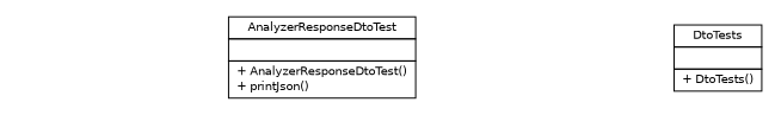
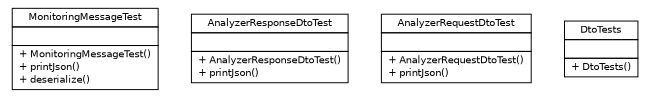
  digraph {
    nodesep=0.25
    ranksep=0.5
    node [fontcolor=black fontname=Helvetica fontsize=10.0 shape=plaintext]
+   n1 [label=<<table title="net.sereneproject.collector.dto.MonitoringMessageTest" border="0" cellborder="1" cellspacing="0" cellpadding="2" port="p" href="./MonitoringMessageTest.html"> 		<tr><td><table border="0" cellspacing="0" cellpadding="1"> <tr><td align="center" balign="center"> MonitoringMessageTest </td></tr> 		</table></td></tr> 		<tr><td><table border="0" cellspacing="0" cellpadding="1"> <tr><td align="left" balign="left">  </td></tr> 		</table></td></tr> 		<tr><td><table border="0" cellspacing="0" cellpadding="1"> <tr><td align="left" balign="left"> + MonitoringMessageTest() </td></tr> <tr><td align="left" balign="left"> + printJson() </td></tr> <tr><td align="left" balign="left"> + deserialize() </td></tr> 		</table></td></tr> 		</table>>]
    n2 [label=<<table title="net.sereneproject.collector.dto.AnalyzerResponseDtoTest" border="0" cellborder="1" cellspacing="0" cellpadding="2" port="p" href="./AnalyzerResponseDtoTest.html"> 		<tr><td><table border="0" cellspacing="0" cellpadding="1"> <tr><td align="center" balign="center"> AnalyzerResponseDtoTest </td></tr> 		</table></td></tr> 		<tr><td><table border="0" cellspacing="0" cellpadding="1"> <tr><td align="left" balign="left">  </td></tr> 		</table></td></tr> 		<tr><td><table border="0" cellspacing="0" cellpadding="1"> <tr><td align="left" balign="left"> + AnalyzerResponseDtoTest() </td></tr> <tr><td align="left" balign="left"> + printJson() </td></tr> 		</table></td></tr> 		</table>>]
+   n3 [label=<<table title="net.sereneproject.collector.dto.AnalyzerRequestDtoTest" border="0" cellborder="1" cellspacing="0" cellpadding="2" port="p" href="./AnalyzerRequestDtoTest.html"> 		<tr><td><table border="0" cellspacing="0" cellpadding="1"> <tr><td align="center" balign="center"> AnalyzerRequestDtoTest </td></tr> 		</table></td></tr> 		<tr><td><table border="0" cellspacing="0" cellpadding="1"> <tr><td align="left" balign="left">  </td></tr> 		</table></td></tr> 		<tr><td><table border="0" cellspacing="0" cellpadding="1"> <tr><td align="left" balign="left"> + AnalyzerRequestDtoTest() </td></tr> <tr><td align="left" balign="left"> + printJson() </td></tr> 		</table></td></tr> 		</table>>]
    n4 [label=<<table title="net.sereneproject.collector.dto.DtoTests" border="0" cellborder="1" cellspacing="0" cellpadding="2" port="p" href="./DtoTests.html"> 		<tr><td><table border="0" cellspacing="0" cellpadding="1"> <tr><td align="center" balign="center"> DtoTests </td></tr> 		</table></td></tr> 		<tr><td><table border="0" cellspacing="0" cellpadding="1"> <tr><td align="left" balign="left">  </td></tr> 		</table></td></tr> 		<tr><td><table border="0" cellspacing="0" cellpadding="1"> <tr><td align="left" balign="left"> + DtoTests() </td></tr> 		</table></td></tr> 		</table>>]
  }
